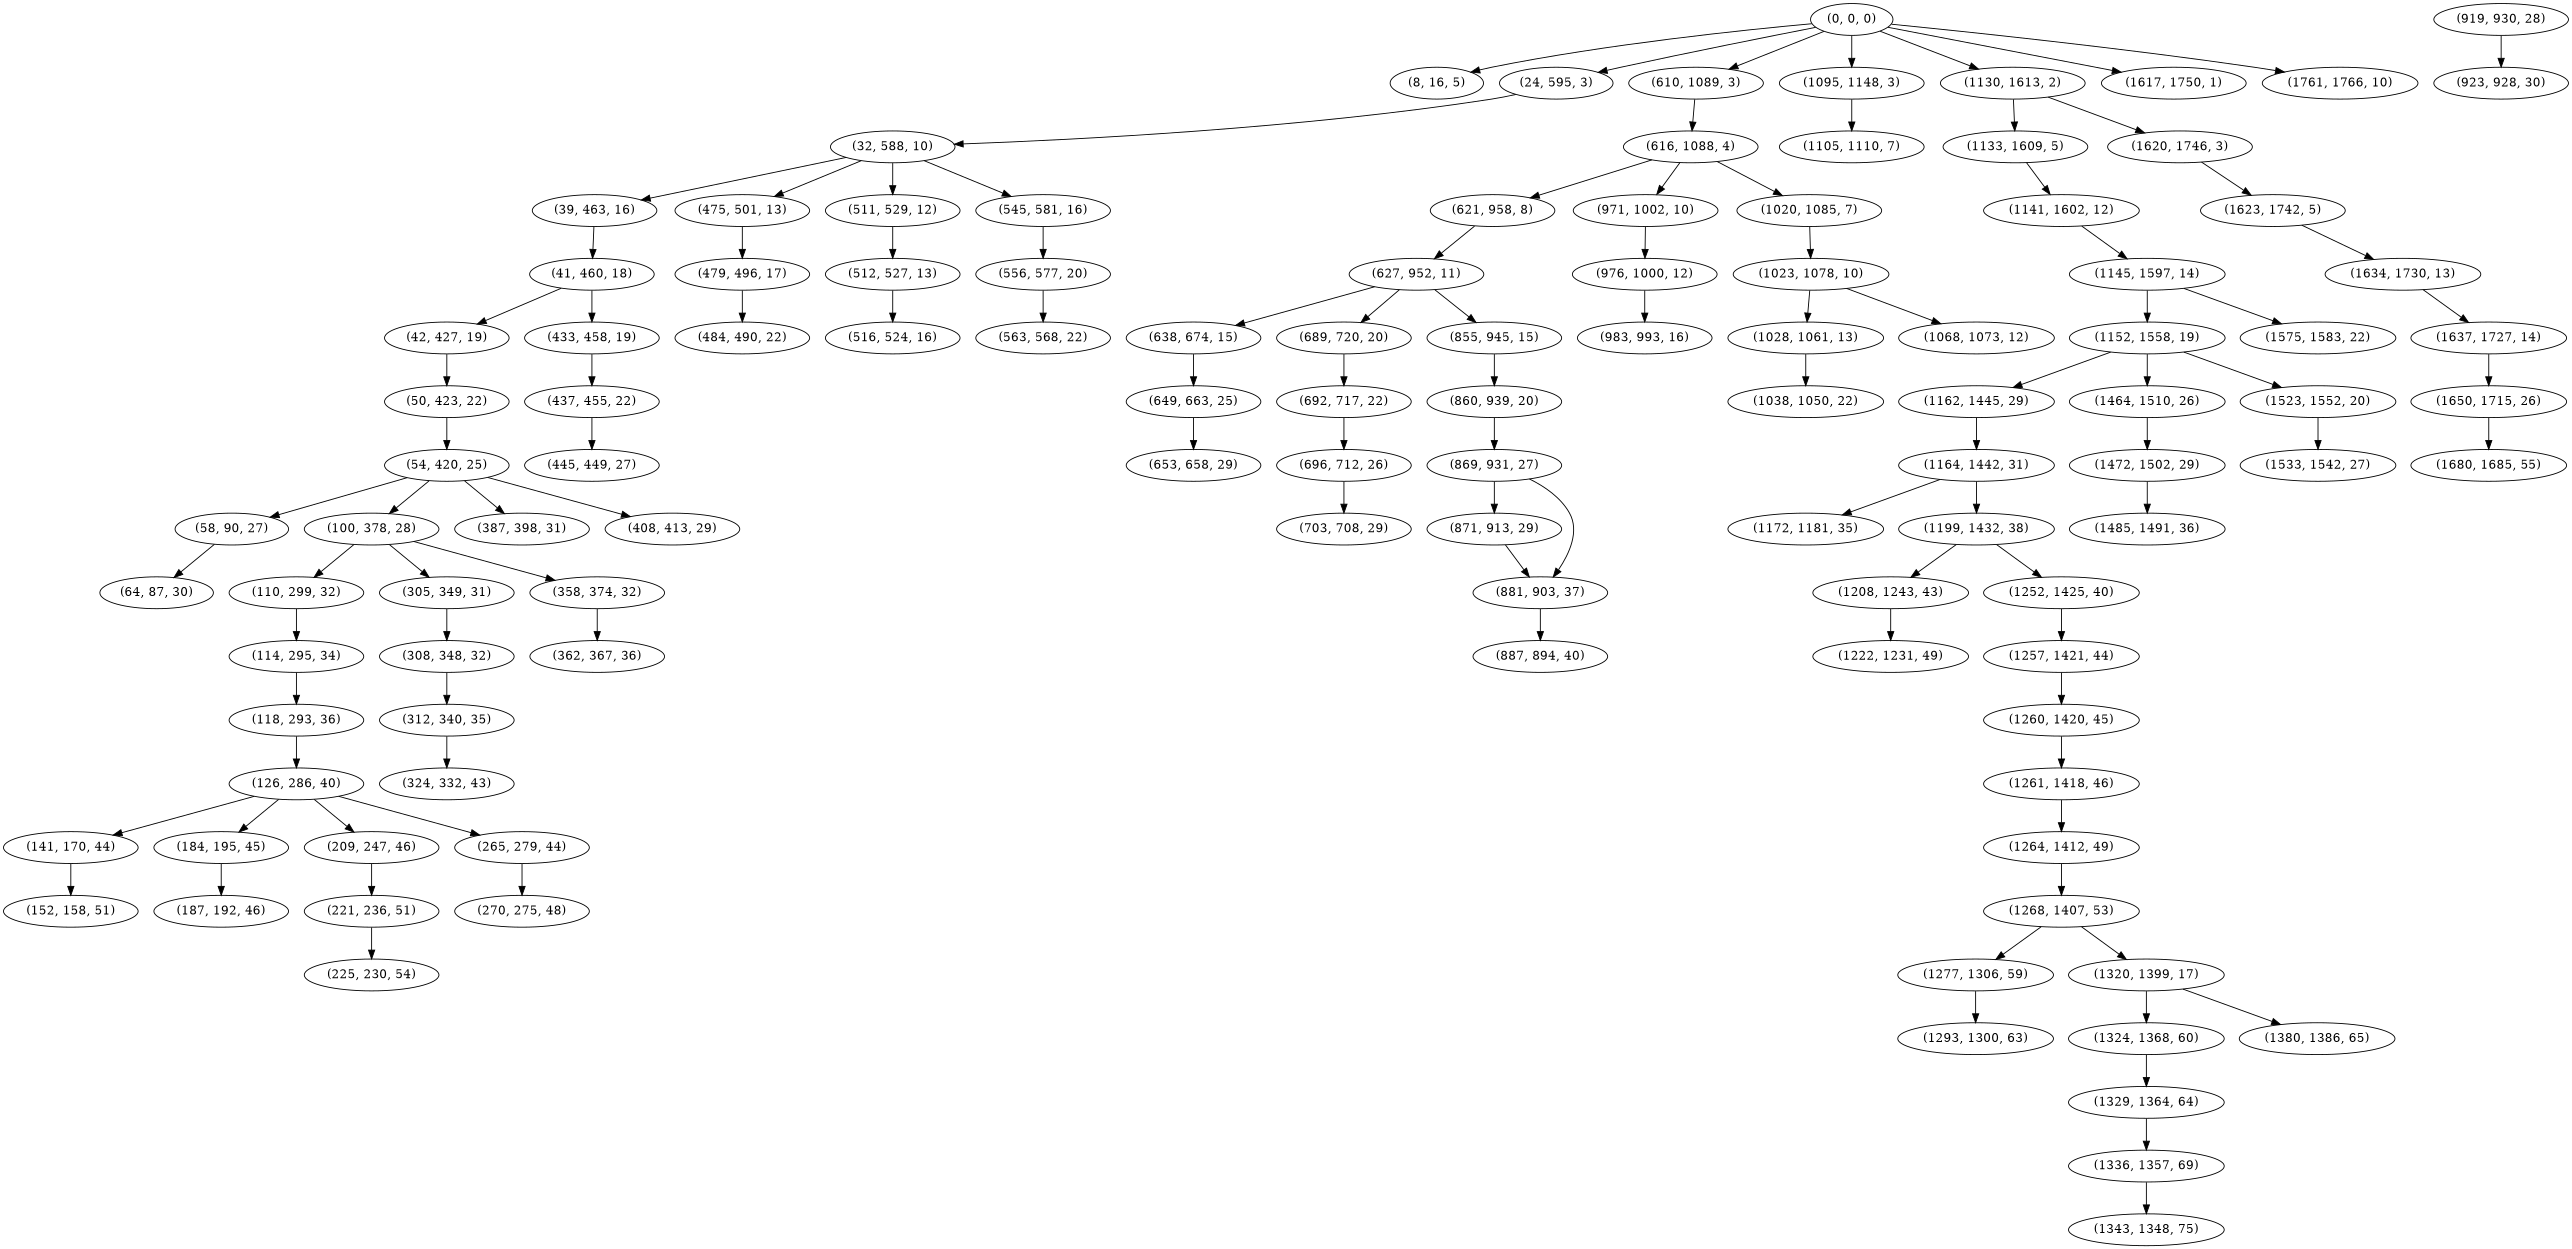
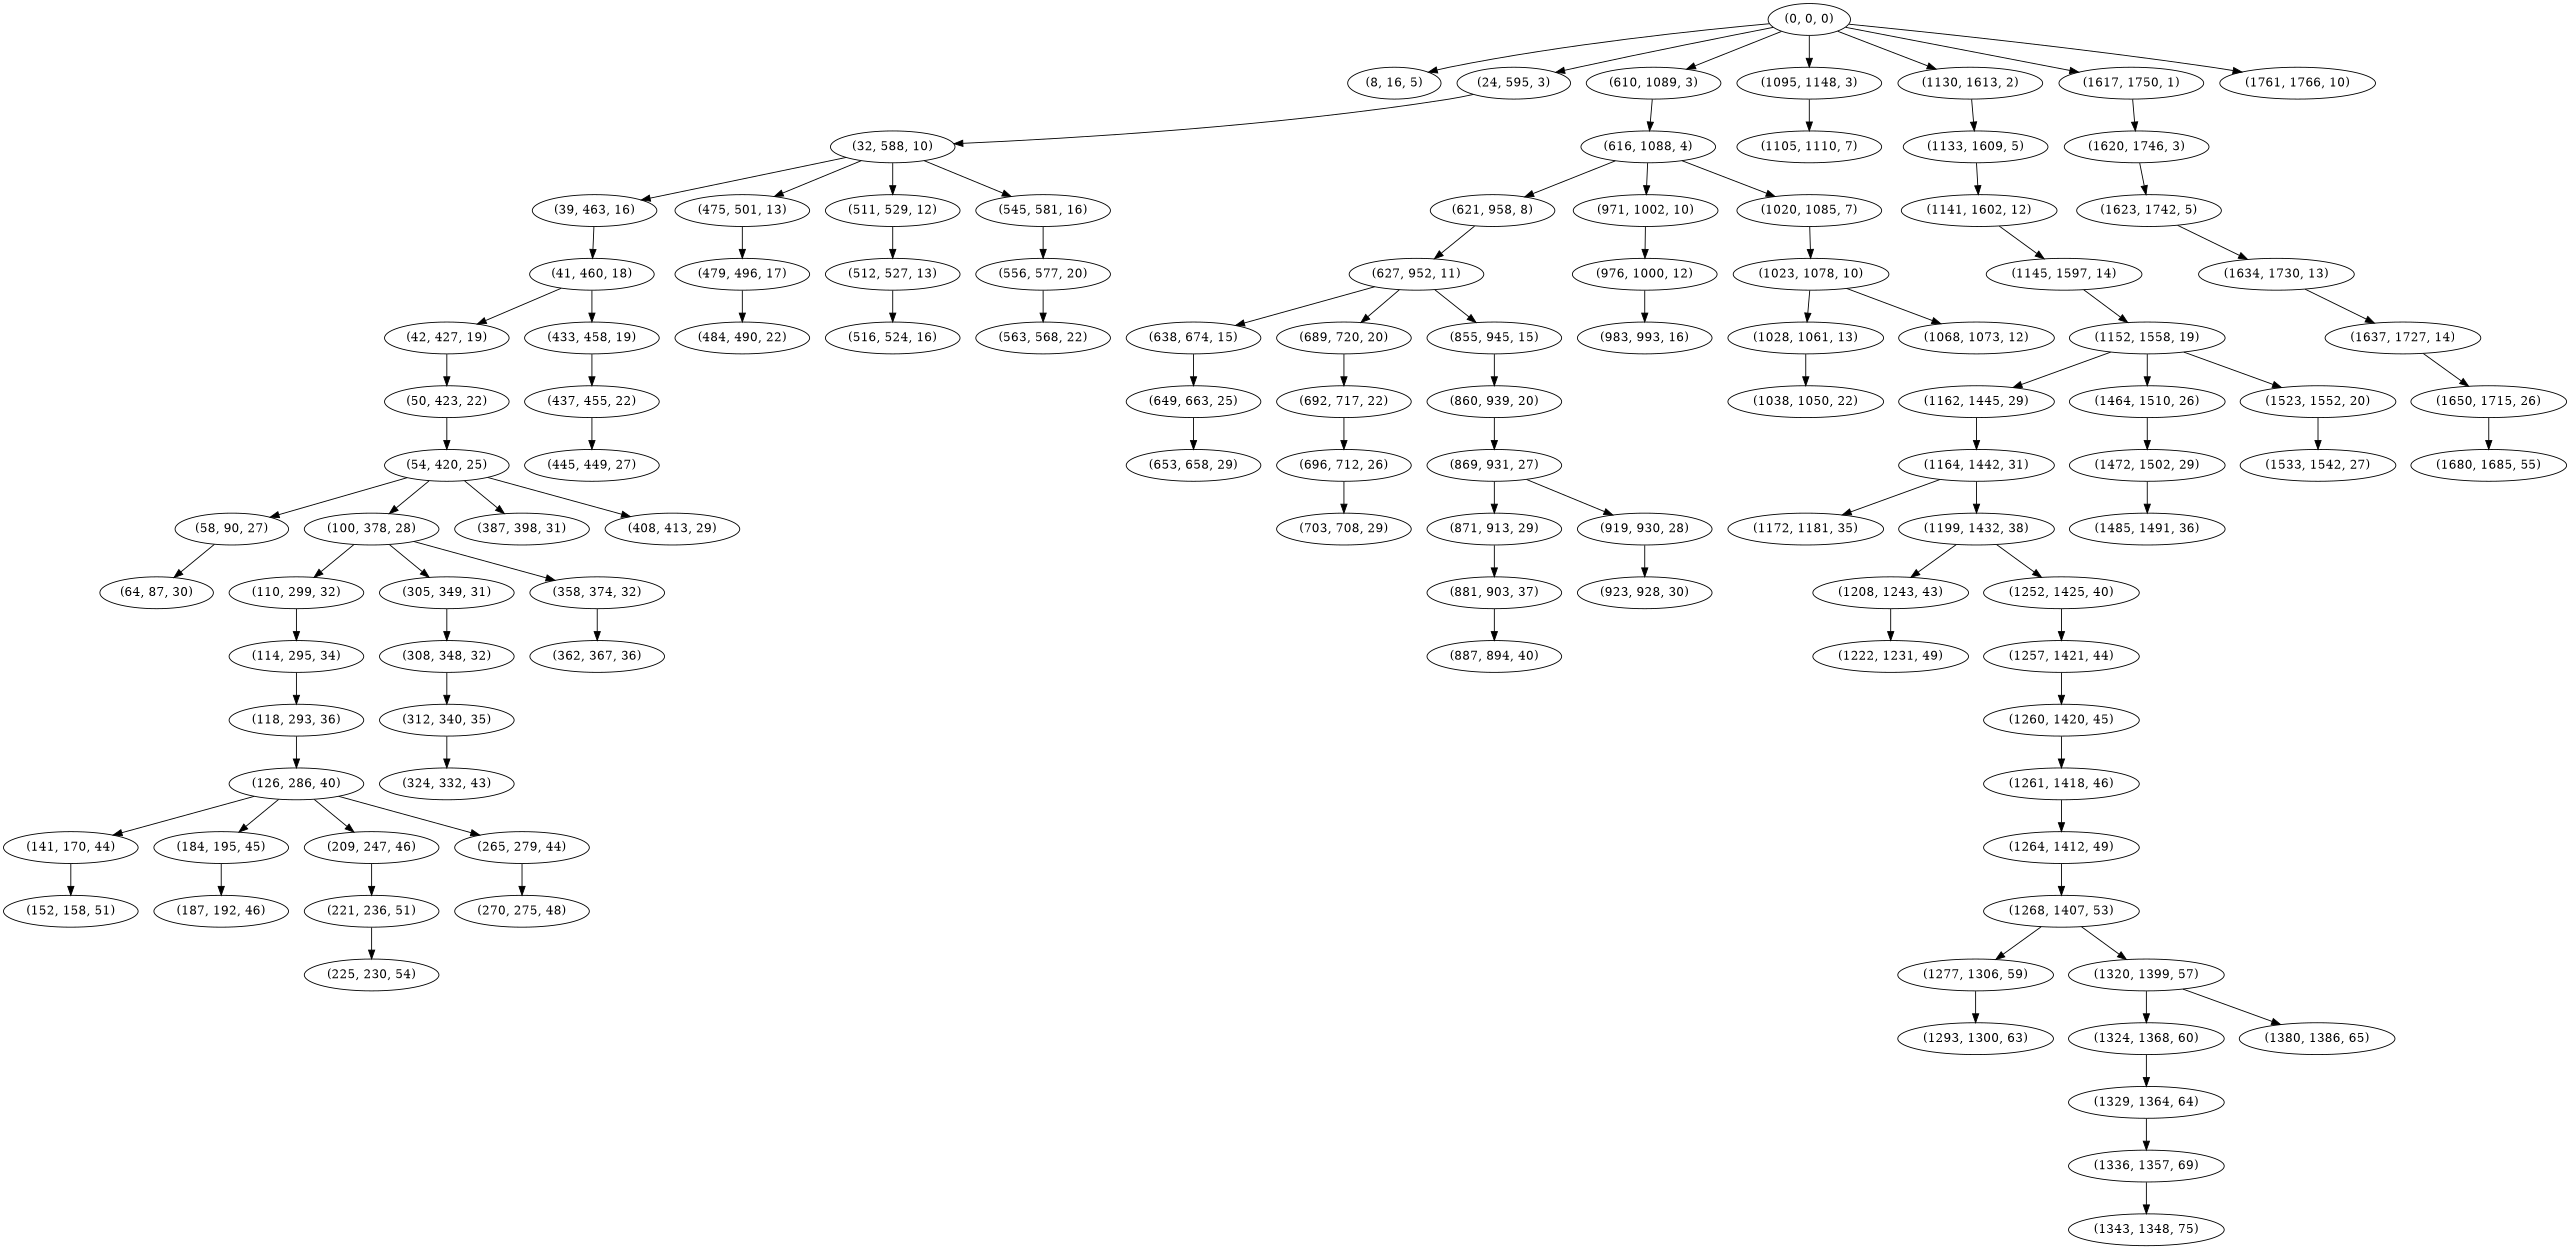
  digraph {
    fontname="DejaVu Serif"
    node [fontname="DejaVu Serif"]
    edge [fontname="DejaVu Serif"]
    "(0, 0, 0)"
    "(8, 16, 5)"
    "(24, 595, 3)"
    "(610, 1089, 3)"
    n5 [label="(1095, 1148, 3)"]
    "(1130, 1613, 2)"
    "(1617, 1750, 1)"
    "(1761, 1766, 10)"
    "(32, 588, 10)"
    "(616, 1088, 4)"
    "(1105, 1110, 7)"
    "(1133, 1609, 5)"
    "(1620, 1746, 3)"
    "(39, 463, 16)"
    "(475, 501, 13)"
    "(511, 529, 12)"
    "(545, 581, 16)"
    "(41, 460, 18)"
    "(479, 496, 17)"
    "(512, 527, 13)"
    "(556, 577, 20)"
    "(42, 427, 19)"
    "(433, 458, 19)"
    "(50, 423, 22)"
    "(437, 455, 22)"
    "(54, 420, 25)"
    "(58, 90, 27)"
    "(100, 378, 28)"
    "(387, 398, 31)"
    "(408, 413, 29)"
    "(64, 87, 30)"
    "(110, 299, 32)"
    "(305, 349, 31)"
    "(358, 374, 32)"
    "(114, 295, 34)"
    "(308, 348, 32)"
    "(362, 367, 36)"
    "(118, 293, 36)"
    "(126, 286, 40)"
    "(141, 170, 44)"
    "(184, 195, 45)"
    "(209, 247, 46)"
    "(265, 279, 44)"
    "(152, 158, 51)"
    "(187, 192, 46)"
    "(221, 236, 51)"
    "(270, 275, 48)"
    "(225, 230, 54)"
    "(312, 340, 35)"
    "(324, 332, 43)"
    "(445, 449, 27)"
    "(484, 490, 22)"
    "(516, 524, 16)"
    "(563, 568, 22)"
    "(621, 958, 8)"
    "(971, 1002, 10)"
    "(1020, 1085, 7)"
    "(627, 952, 11)"
    "(976, 1000, 12)"
    "(1023, 1078, 10)"
    "(638, 674, 15)"
    "(689, 720, 20)"
    "(855, 945, 15)"
    "(649, 663, 25)"
    "(692, 717, 22)"
    "(860, 939, 20)"
    "(653, 658, 29)"
    "(696, 712, 26)"
    "(703, 708, 29)"
    "(869, 931, 27)"
    "(871, 913, 29)"
    "(919, 930, 28)"
    "(881, 903, 37)"
    "(923, 928, 30)"
    "(887, 894, 40)"
    "(983, 993, 16)"
    "(1028, 1061, 13)"
    "(1068, 1073, 12)"
    "(1038, 1050, 22)"
    "(1141, 1602, 12)"
    "(1145, 1597, 14)"
    "(1152, 1558, 19)"
-   "(1575, 1583, 22)"
    "(1162, 1445, 29)"
    "(1464, 1510, 26)"
    "(1523, 1552, 20)"
    "(1164, 1442, 31)"
    "(1472, 1502, 29)"
    "(1533, 1542, 27)"
    "(1172, 1181, 35)"
    "(1199, 1432, 38)"
    "(1208, 1243, 43)"
    "(1252, 1425, 40)"
    "(1222, 1231, 49)"
    "(1257, 1421, 44)"
    "(1260, 1420, 45)"
    "(1261, 1418, 46)"
    "(1264, 1412, 49)"
    "(1268, 1407, 53)"
    "(1277, 1306, 59)"
-   "(1320, 1399, 57)" [label="(1320, 1399, 17)"]
+   "(1320, 1399, 57)"
    "(1293, 1300, 63)"
    "(1324, 1368, 60)"
    "(1380, 1386, 65)"
    "(1329, 1364, 64)"
    "(1336, 1357, 69)"
    "(1343, 1348, 75)"
    "(1485, 1491, 36)"
    "(1623, 1742, 5)"
    "(1634, 1730, 13)"
    "(1637, 1727, 14)"
    "(1650, 1715, 26)"
    n113 [label="(1680, 1685, 55)"]
    "(0, 0, 0)" -> "(8, 16, 5)"
    "(0, 0, 0)" -> "(24, 595, 3)"
    "(0, 0, 0)" -> "(610, 1089, 3)"
    "(0, 0, 0)" -> n5
    "(0, 0, 0)" -> "(1130, 1613, 2)"
    "(0, 0, 0)" -> "(1617, 1750, 1)"
    "(0, 0, 0)" -> "(1761, 1766, 10)"
    "(24, 595, 3)" -> "(32, 588, 10)"
    "(610, 1089, 3)" -> "(616, 1088, 4)"
    n5 -> "(1105, 1110, 7)"
    "(1130, 1613, 2)" -> "(1133, 1609, 5)"
-   "(1130, 1613, 2)" -> "(1620, 1746, 3)"
+   "(1617, 1750, 1)" -> "(1620, 1746, 3)"
    "(32, 588, 10)" -> "(39, 463, 16)"
    "(32, 588, 10)" -> "(475, 501, 13)"
    "(32, 588, 10)" -> "(511, 529, 12)"
    "(32, 588, 10)" -> "(545, 581, 16)"
    "(616, 1088, 4)" -> "(621, 958, 8)"
    "(616, 1088, 4)" -> "(971, 1002, 10)"
    "(616, 1088, 4)" -> "(1020, 1085, 7)"
    "(1133, 1609, 5)" -> "(1141, 1602, 12)"
    "(1620, 1746, 3)" -> "(1623, 1742, 5)"
    "(39, 463, 16)" -> "(41, 460, 18)"
    "(475, 501, 13)" -> "(479, 496, 17)"
    "(511, 529, 12)" -> "(512, 527, 13)"
    "(545, 581, 16)" -> "(556, 577, 20)"
    "(41, 460, 18)" -> "(42, 427, 19)"
    "(41, 460, 18)" -> "(433, 458, 19)"
    "(479, 496, 17)" -> "(484, 490, 22)"
    "(512, 527, 13)" -> "(516, 524, 16)"
    "(556, 577, 20)" -> "(563, 568, 22)"
    "(42, 427, 19)" -> "(50, 423, 22)"
    "(433, 458, 19)" -> "(437, 455, 22)"
    "(50, 423, 22)" -> "(54, 420, 25)"
    "(437, 455, 22)" -> "(445, 449, 27)"
    "(54, 420, 25)" -> "(58, 90, 27)"
    "(54, 420, 25)" -> "(100, 378, 28)"
    "(54, 420, 25)" -> "(387, 398, 31)"
    "(54, 420, 25)" -> "(408, 413, 29)"
    "(58, 90, 27)" -> "(64, 87, 30)"
    "(100, 378, 28)" -> "(110, 299, 32)"
    "(100, 378, 28)" -> "(305, 349, 31)"
    "(100, 378, 28)" -> "(358, 374, 32)"
    "(110, 299, 32)" -> "(114, 295, 34)"
    "(305, 349, 31)" -> "(308, 348, 32)"
    "(358, 374, 32)" -> "(362, 367, 36)"
    "(114, 295, 34)" -> "(118, 293, 36)"
    "(308, 348, 32)" -> "(312, 340, 35)"
    "(118, 293, 36)" -> "(126, 286, 40)"
    "(126, 286, 40)" -> "(141, 170, 44)"
    "(126, 286, 40)" -> "(184, 195, 45)"
    "(126, 286, 40)" -> "(209, 247, 46)"
    "(126, 286, 40)" -> "(265, 279, 44)"
    "(141, 170, 44)" -> "(152, 158, 51)"
    "(184, 195, 45)" -> "(187, 192, 46)"
    "(209, 247, 46)" -> "(221, 236, 51)"
    "(265, 279, 44)" -> "(270, 275, 48)"
    "(221, 236, 51)" -> "(225, 230, 54)"
    "(312, 340, 35)" -> "(324, 332, 43)"
    "(621, 958, 8)" -> "(627, 952, 11)"
    "(971, 1002, 10)" -> "(976, 1000, 12)"
    "(1020, 1085, 7)" -> "(1023, 1078, 10)"
    "(627, 952, 11)" -> "(638, 674, 15)"
    "(627, 952, 11)" -> "(689, 720, 20)"
    "(627, 952, 11)" -> "(855, 945, 15)"
    "(976, 1000, 12)" -> "(983, 993, 16)"
    "(1023, 1078, 10)" -> "(1028, 1061, 13)"
    "(1023, 1078, 10)" -> "(1068, 1073, 12)"
    "(638, 674, 15)" -> "(649, 663, 25)"
    "(689, 720, 20)" -> "(692, 717, 22)"
    "(855, 945, 15)" -> "(860, 939, 20)"
    "(649, 663, 25)" -> "(653, 658, 29)"
    "(692, 717, 22)" -> "(696, 712, 26)"
    "(860, 939, 20)" -> "(869, 931, 27)"
    "(696, 712, 26)" -> "(703, 708, 29)"
    "(869, 931, 27)" -> "(871, 913, 29)"
-   "(869, 931, 27)" -> "(881, 903, 37)"
+   "(869, 931, 27)" -> "(919, 930, 28)"
    "(871, 913, 29)" -> "(881, 903, 37)"
    "(919, 930, 28)" -> "(923, 928, 30)"
    "(881, 903, 37)" -> "(887, 894, 40)"
    "(1028, 1061, 13)" -> "(1038, 1050, 22)"
    "(1141, 1602, 12)" -> "(1145, 1597, 14)"
    "(1145, 1597, 14)" -> "(1152, 1558, 19)"
-   "(1145, 1597, 14)" -> "(1575, 1583, 22)"
    "(1152, 1558, 19)" -> "(1162, 1445, 29)"
    "(1152, 1558, 19)" -> "(1464, 1510, 26)"
    "(1152, 1558, 19)" -> "(1523, 1552, 20)"
    "(1162, 1445, 29)" -> "(1164, 1442, 31)"
    "(1464, 1510, 26)" -> "(1472, 1502, 29)"
    "(1523, 1552, 20)" -> "(1533, 1542, 27)"
    "(1164, 1442, 31)" -> "(1172, 1181, 35)"
    "(1164, 1442, 31)" -> "(1199, 1432, 38)"
    "(1472, 1502, 29)" -> "(1485, 1491, 36)"
    "(1199, 1432, 38)" -> "(1208, 1243, 43)"
    "(1199, 1432, 38)" -> "(1252, 1425, 40)"
    "(1208, 1243, 43)" -> "(1222, 1231, 49)"
    "(1252, 1425, 40)" -> "(1257, 1421, 44)"
    "(1257, 1421, 44)" -> "(1260, 1420, 45)"
    "(1260, 1420, 45)" -> "(1261, 1418, 46)"
    "(1261, 1418, 46)" -> "(1264, 1412, 49)"
    "(1264, 1412, 49)" -> "(1268, 1407, 53)"
    "(1268, 1407, 53)" -> "(1277, 1306, 59)"
    "(1268, 1407, 53)" -> "(1320, 1399, 57)"
    "(1277, 1306, 59)" -> "(1293, 1300, 63)"
    "(1320, 1399, 57)" -> "(1324, 1368, 60)"
    "(1320, 1399, 57)" -> "(1380, 1386, 65)"
    "(1324, 1368, 60)" -> "(1329, 1364, 64)"
    "(1329, 1364, 64)" -> "(1336, 1357, 69)"
    "(1336, 1357, 69)" -> "(1343, 1348, 75)"
    "(1623, 1742, 5)" -> "(1634, 1730, 13)"
    "(1634, 1730, 13)" -> "(1637, 1727, 14)"
    "(1637, 1727, 14)" -> "(1650, 1715, 26)"
    "(1650, 1715, 26)" -> n113
  }
